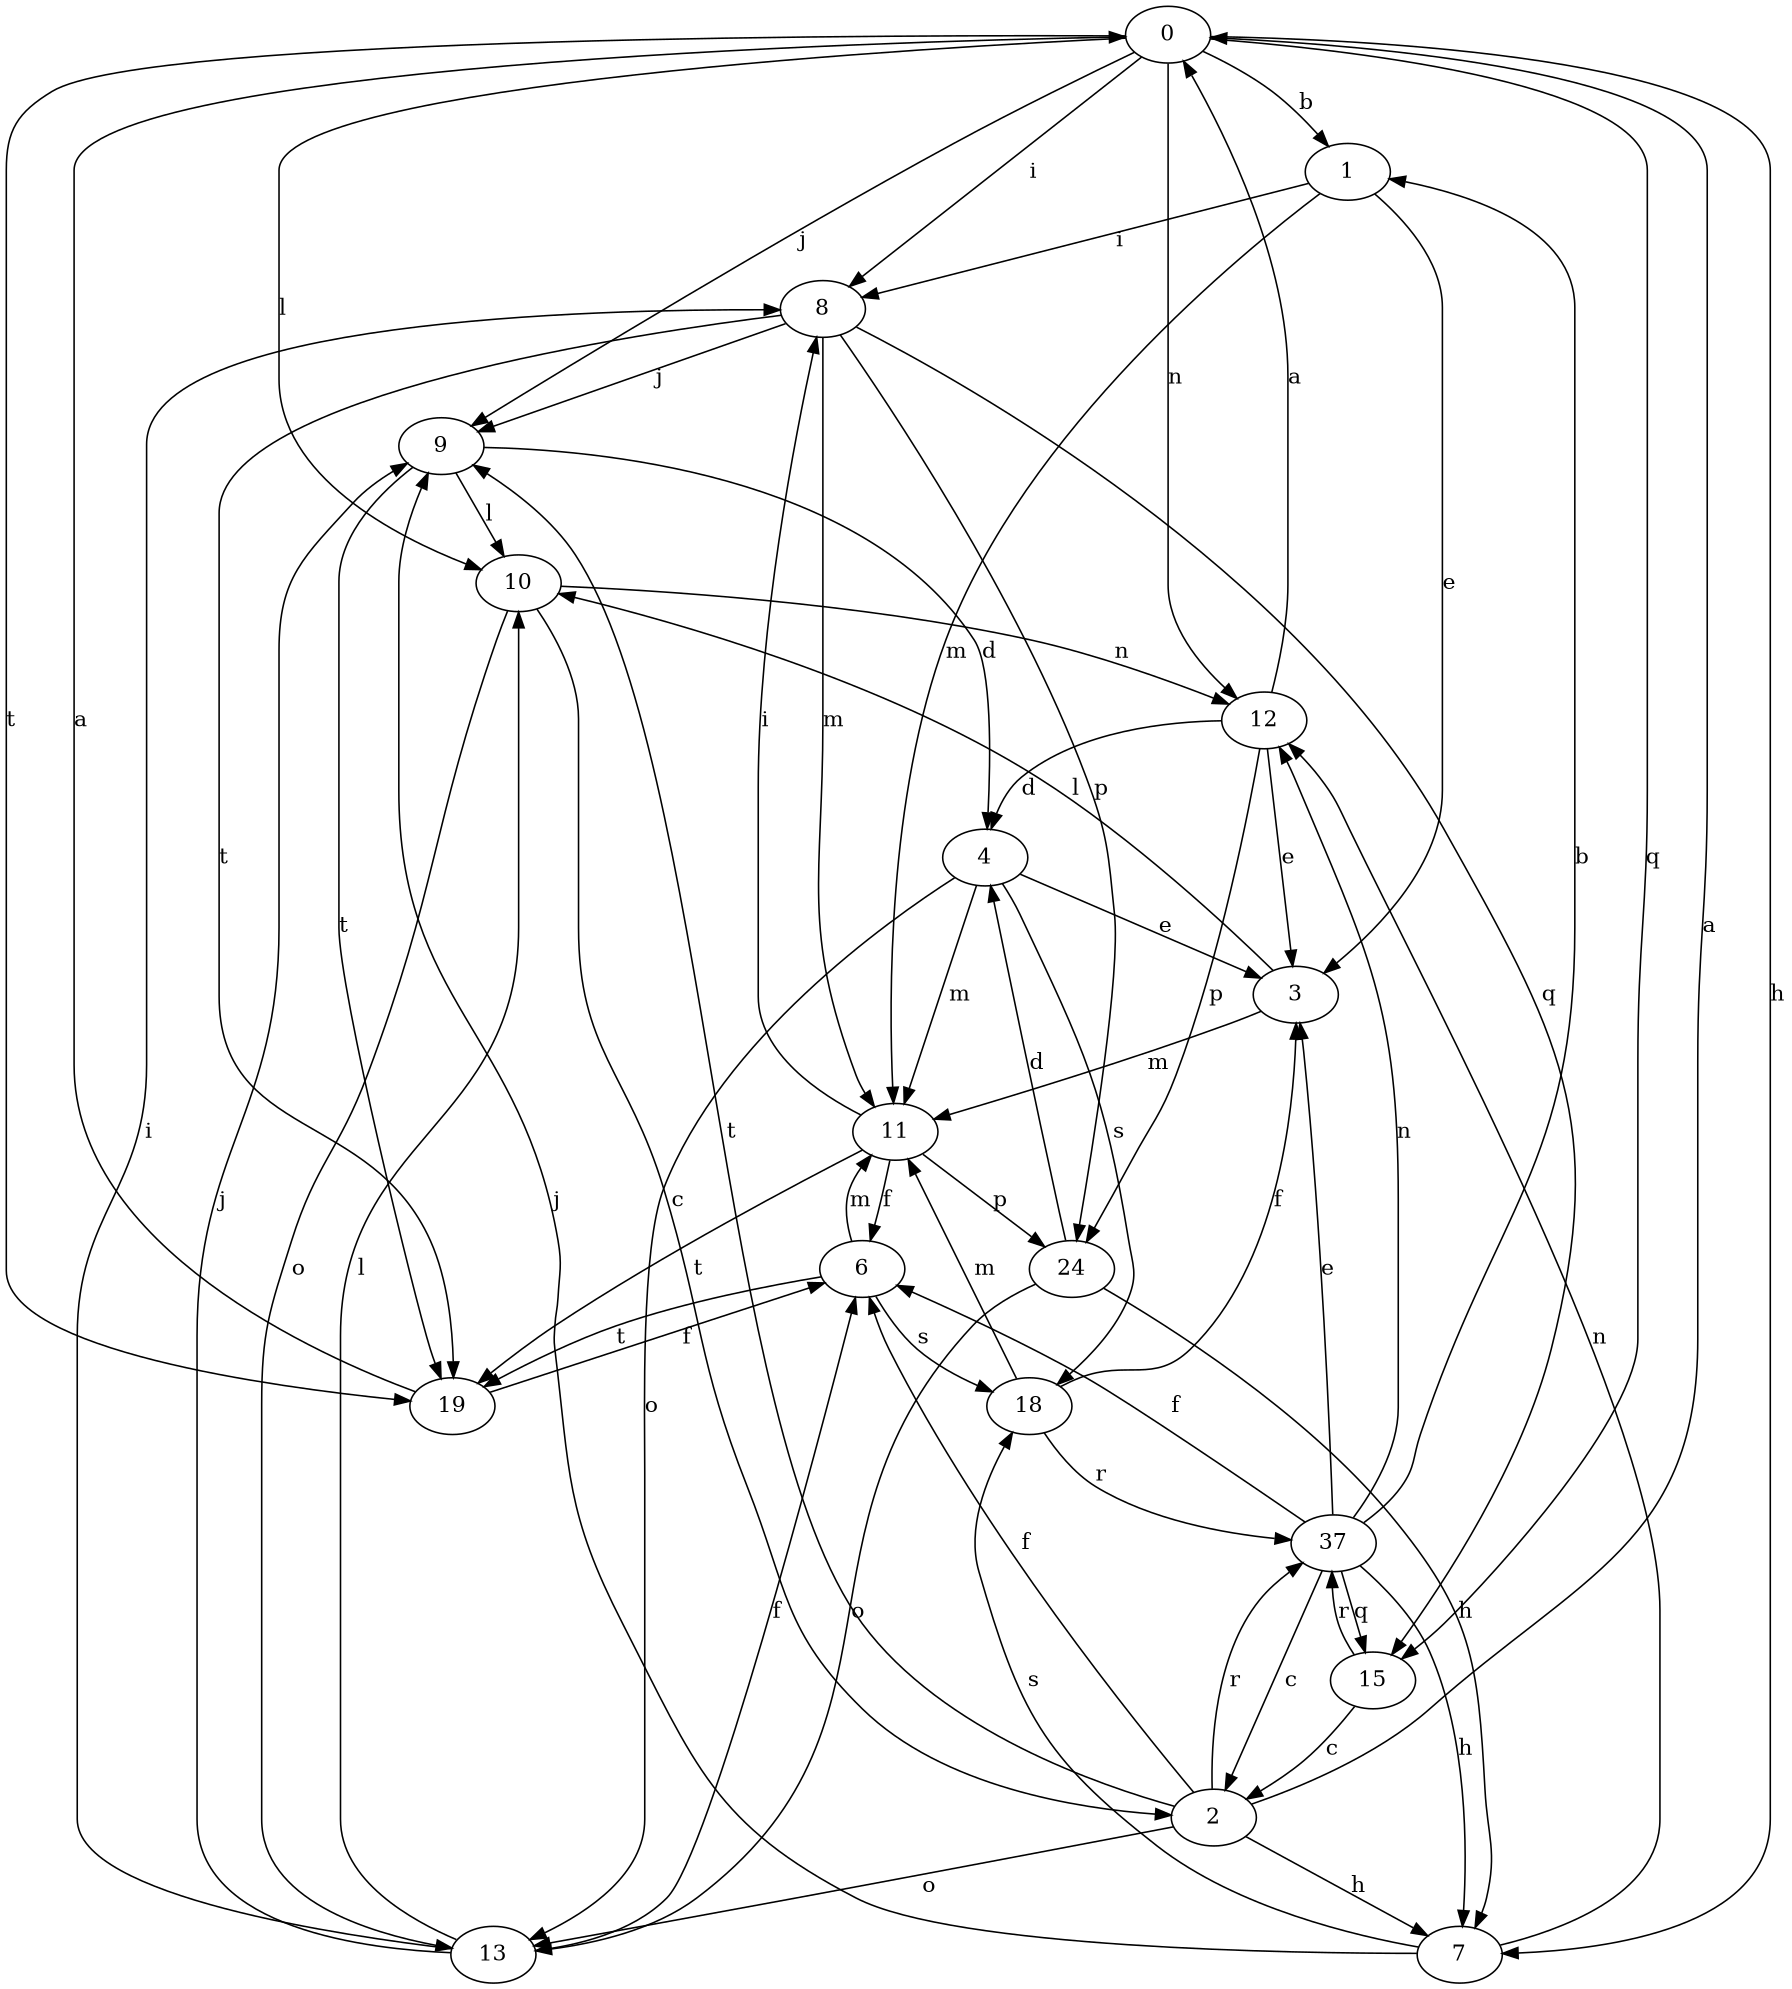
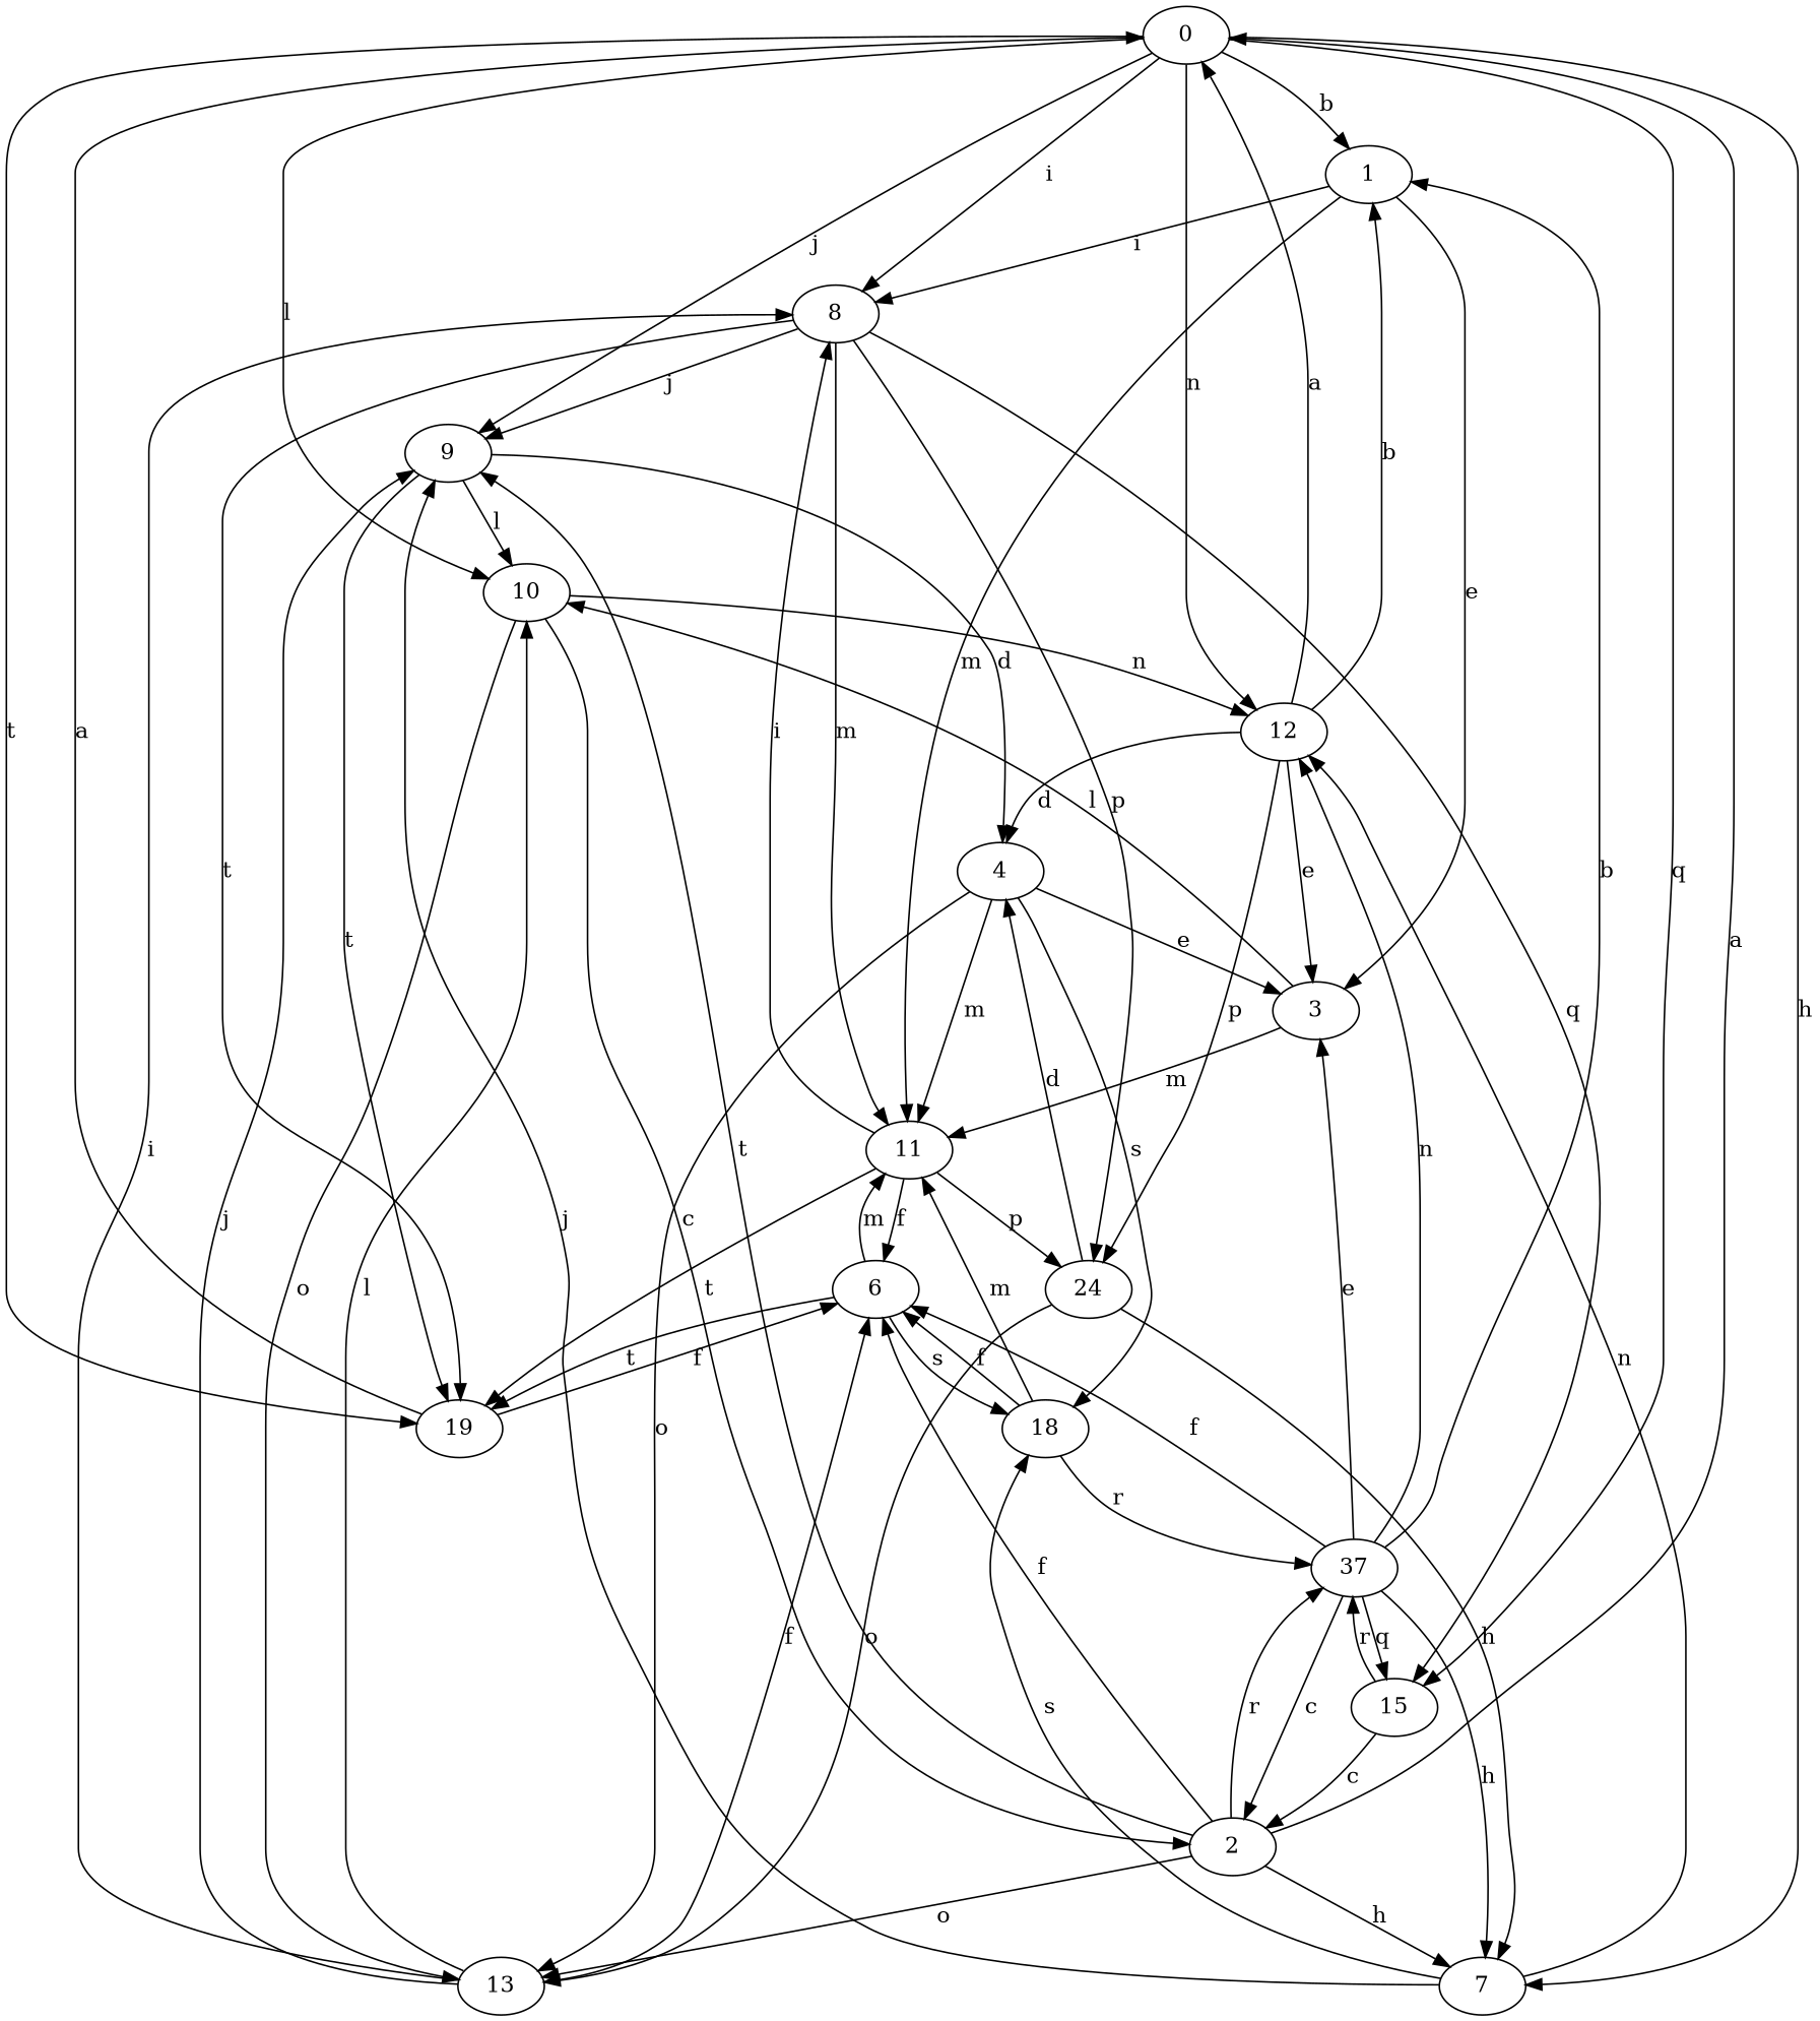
  strict digraph {
    0
    1
    7
    8
    9
    10
    12
    15
    19
    n10 [label=3]
    11
    18
    n13 [label=24]
    4
    2
    13
    n17 [label=37]
    6
    0 -> 1 [label=b]
    0 -> 7 [label=h]
    0 -> 8 [label=i]
    0 -> 9 [label=j]
    0 -> 10 [label=l]
    0 -> 12 [label=n]
    0 -> 15 [label=q]
    0 -> 19 [label=t]
    1 -> 8 [label=i]
    1 -> n10 [label=e]
    1 -> 11 [label=m]
    7 -> 9 [label=j]
    7 -> 12 [label=n]
    7 -> 18 [label=s]
    8 -> 9 [label=j]
    8 -> 15 [label=q]
    8 -> 19 [label=t]
    8 -> 11 [label=m]
    8 -> n13 [label=p]
    9 -> 10 [label=l]
    9 -> 19 [label=t]
    9 -> 4 [label=d]
    10 -> 12 [label=n]
    10 -> 2 [label=c]
    10 -> 13 [label=o]
    12 -> 0 [label=a]
+   12 -> 1 [label=b]
    12 -> n10 [label=e]
    12 -> n13 [label=p]
    12 -> 4 [label=d]
    15 -> 2 [label=c]
    15 -> n17 [label=r]
    19 -> 0 [label=a]
    19 -> 6 [label=f]
    n10 -> 10 [label=l]
    n10 -> 11 [label=m]
    11 -> 8 [label=i]
    11 -> 19 [label=t]
    11 -> n13 [label=p]
    11 -> 6 [label=f]
    18 -> 11 [label=m]
    18 -> n17 [label=r]
-   18 -> n10 [label=f]
+   18 -> 6 [label=f]
    n13 -> 7 [label=h]
    n13 -> 4 [label=d]
    n13 -> 13 [label=o]
    4 -> n10 [label=e]
    4 -> 11 [label=m]
    4 -> 18 [label=s]
    4 -> 13 [label=o]
    2 -> 0 [label=a]
    2 -> 7 [label=h]
    2 -> 9 [label=t]
    2 -> 13 [label=o]
    2 -> n17 [label=r]
    2 -> 6 [label=f]
    13 -> 8 [label=i]
    13 -> 9 [label=j]
    13 -> 10 [label=l]
    13 -> 6 [label=f]
    n17 -> 1 [label=b]
    n17 -> 7 [label=h]
    n17 -> 12 [label=n]
    n17 -> 15 [label=q]
    n17 -> n10 [label=e]
    n17 -> 2 [label=c]
    n17 -> 6 [label=f]
    6 -> 19 [label=t]
    6 -> 11 [label=m]
    6 -> 18 [label=s]
  }
